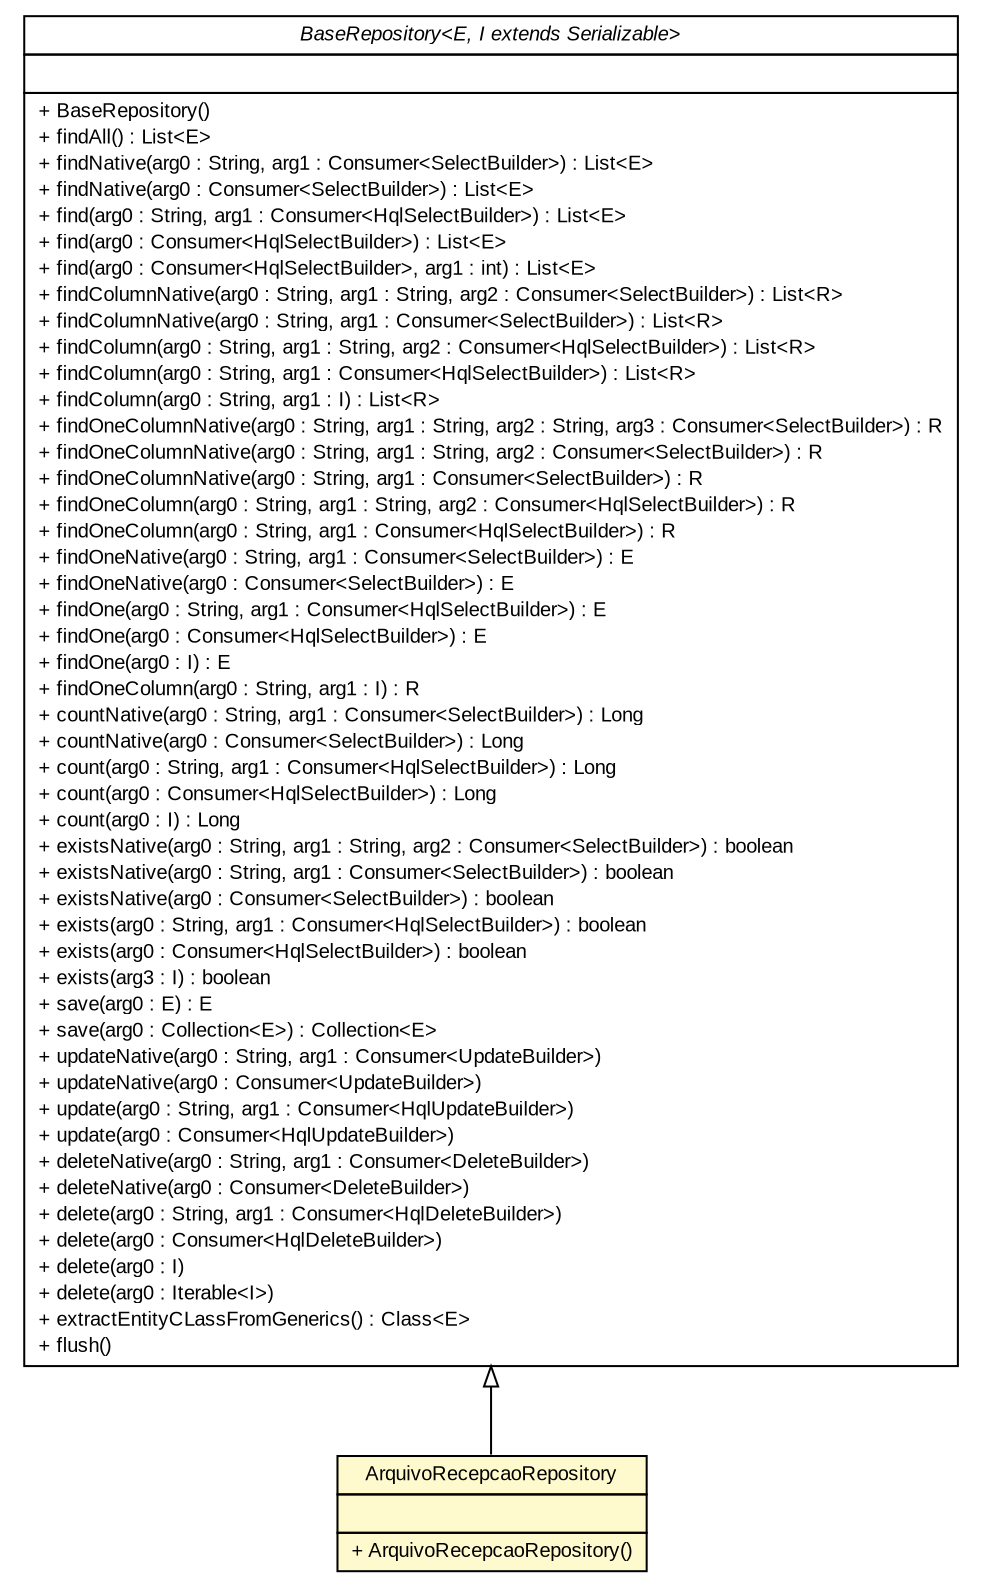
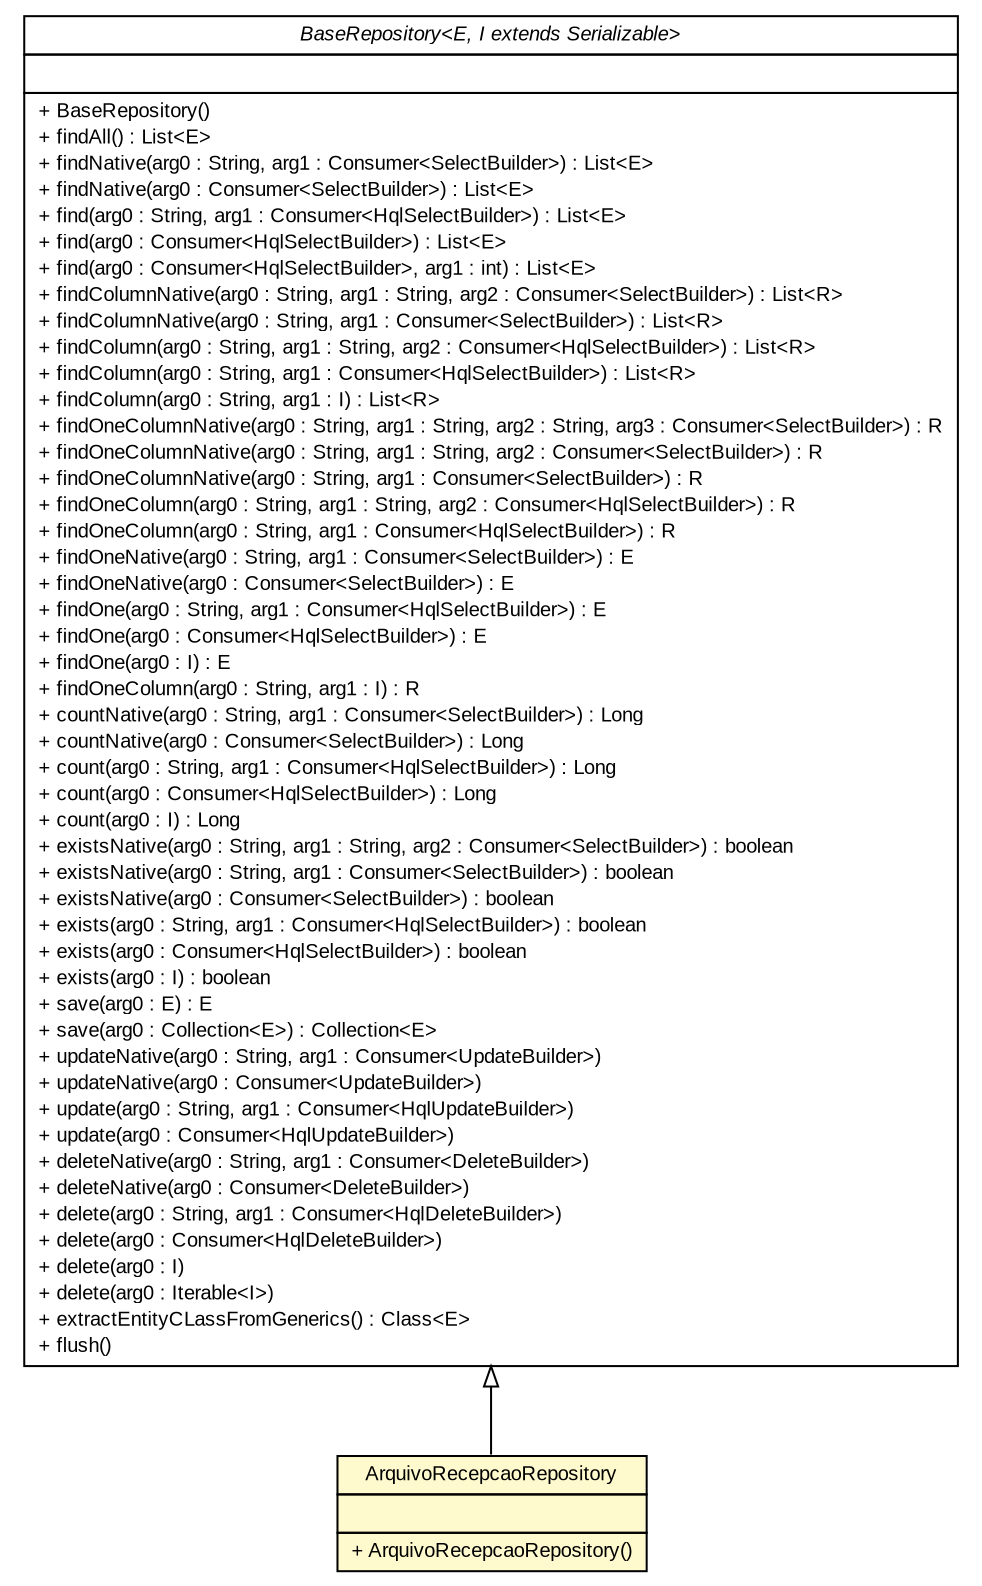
  digraph {
    nodesep=0.25
    ranksep=0.5
    node [fontcolor=black fontname=arial fontsize=10.0 shape=plaintext]
    n1 [label=<<table title="br.gov.to.sefaz.arr.persistence.repository.ArquivoRecepcaoRepository" border="0" cellborder="1" cellspacing="0" cellpadding="2" port="p" bgcolor="lemonChiffon" href="./ArquivoRecepcaoRepository.html"> 		<tr><td><table border="0" cellspacing="0" cellpadding="1"> <tr><td align="center" balign="center"> ArquivoRecepcaoRepository </td></tr> 		</table></td></tr> 		<tr><td><table border="0" cellspacing="0" cellpadding="1"> <tr><td align="left" balign="left">  </td></tr> 		</table></td></tr> 		<tr><td><table border="0" cellspacing="0" cellpadding="1"> <tr><td align="left" balign="left"> + ArquivoRecepcaoRepository() </td></tr> 		</table></td></tr> 		</table>>]
-   n2 [label=<<table title="br.gov.to.sefaz.persistence.repository.BaseRepository" border="0" cellborder="1" cellspacing="0" cellpadding="2" port="p" href="http://java.sun.com/j2se/1.4.2/docs/api/br/gov/to/sefaz/persistence/repository/BaseRepository.html"> 		<tr><td><table border="0" cellspacing="0" cellpadding="1"> <tr><td align="center" balign="center"><font face="arial italic"> BaseRepository&lt;E, I extends Serializable&gt; </font></td></tr> 		</table></td></tr> 		<tr><td><table border="0" cellspacing="0" cellpadding="1"> <tr><td align="left" balign="left">  </td></tr> 		</table></td></tr> 		<tr><td><table border="0" cellspacing="0" cellpadding="1"> <tr><td align="left" balign="left"> + BaseRepository() </td></tr> <tr><td align="left" balign="left"> + findAll() : List&lt;E&gt; </td></tr> <tr><td align="left" balign="left"> + findNative(arg0 : String, arg1 : Consumer&lt;SelectBuilder&gt;) : List&lt;E&gt; </td></tr> <tr><td align="left" balign="left"> + findNative(arg0 : Consumer&lt;SelectBuilder&gt;) : List&lt;E&gt; </td></tr> <tr><td align="left" balign="left"> + find(arg0 : String, arg1 : Consumer&lt;HqlSelectBuilder&gt;) : List&lt;E&gt; </td></tr> <tr><td align="left" balign="left"> + find(arg0 : Consumer&lt;HqlSelectBuilder&gt;) : List&lt;E&gt; </td></tr> <tr><td align="left" balign="left"> + find(arg0 : Consumer&lt;HqlSelectBuilder&gt;, arg1 : int) : List&lt;E&gt; </td></tr> <tr><td align="left" balign="left"> + findColumnNative(arg0 : String, arg1 : String, arg2 : Consumer&lt;SelectBuilder&gt;) : List&lt;R&gt; </td></tr> <tr><td align="left" balign="left"> + findColumnNative(arg0 : String, arg1 : Consumer&lt;SelectBuilder&gt;) : List&lt;R&gt; </td></tr> <tr><td align="left" balign="left"> + findColumn(arg0 : String, arg1 : String, arg2 : Consumer&lt;HqlSelectBuilder&gt;) : List&lt;R&gt; </td></tr> <tr><td align="left" balign="left"> + findColumn(arg0 : String, arg1 : Consumer&lt;HqlSelectBuilder&gt;) : List&lt;R&gt; </td></tr> <tr><td align="left" balign="left"> + findColumn(arg0 : String, arg1 : I) : List&lt;R&gt; </td></tr> <tr><td align="left" balign="left"> + findOneColumnNative(arg0 : String, arg1 : String, arg2 : String, arg3 : Consumer&lt;SelectBuilder&gt;) : R </td></tr> <tr><td align="left" balign="left"> + findOneColumnNative(arg0 : String, arg1 : String, arg2 : Consumer&lt;SelectBuilder&gt;) : R </td></tr> <tr><td align="left" balign="left"> + findOneColumnNative(arg0 : String, arg1 : Consumer&lt;SelectBuilder&gt;) : R </td></tr> <tr><td align="left" balign="left"> + findOneColumn(arg0 : String, arg1 : String, arg2 : Consumer&lt;HqlSelectBuilder&gt;) : R </td></tr> <tr><td align="left" balign="left"> + findOneColumn(arg0 : String, arg1 : Consumer&lt;HqlSelectBuilder&gt;) : R </td></tr> <tr><td align="left" balign="left"> + findOneNative(arg0 : String, arg1 : Consumer&lt;SelectBuilder&gt;) : E </td></tr> <tr><td align="left" balign="left"> + findOneNative(arg0 : Consumer&lt;SelectBuilder&gt;) : E </td></tr> <tr><td align="left" balign="left"> + findOne(arg0 : String, arg1 : Consumer&lt;HqlSelectBuilder&gt;) : E </td></tr> <tr><td align="left" balign="left"> + findOne(arg0 : Consumer&lt;HqlSelectBuilder&gt;) : E </td></tr> <tr><td align="left" balign="left"> + findOne(arg0 : I) : E </td></tr> <tr><td align="left" balign="left"> + findOneColumn(arg0 : String, arg1 : I) : R </td></tr> <tr><td align="left" balign="left"> + countNative(arg0 : String, arg1 : Consumer&lt;SelectBuilder&gt;) : Long </td></tr> <tr><td align="left" balign="left"> + countNative(arg0 : Consumer&lt;SelectBuilder&gt;) : Long </td></tr> <tr><td align="left" balign="left"> + count(arg0 : String, arg1 : Consumer&lt;HqlSelectBuilder&gt;) : Long </td></tr> <tr><td align="left" balign="left"> + count(arg0 : Consumer&lt;HqlSelectBuilder&gt;) : Long </td></tr> <tr><td align="left" balign="left"> + count(arg0 : I) : Long </td></tr> <tr><td align="left" balign="left"> + existsNative(arg0 : String, arg1 : String, arg2 : Consumer&lt;SelectBuilder&gt;) : boolean </td></tr> <tr><td align="left" balign="left"> + existsNative(arg0 : String, arg1 : Consumer&lt;SelectBuilder&gt;) : boolean </td></tr> <tr><td align="left" balign="left"> + existsNative(arg0 : Consumer&lt;SelectBuilder&gt;) : boolean </td></tr> <tr><td align="left" balign="left"> + exists(arg0 : String, arg1 : Consumer&lt;HqlSelectBuilder&gt;) : boolean </td></tr> <tr><td align="left" balign="left"> + exists(arg0 : Consumer&lt;HqlSelectBuilder&gt;) : boolean </td></tr> <tr><td align="left" balign="left"> + exists(arg3 : I) : boolean </td></tr> <tr><td align="left" balign="left"> + save(arg0 : E) : E </td></tr> <tr><td align="left" balign="left"> + save(arg0 : Collection&lt;E&gt;) : Collection&lt;E&gt; </td></tr> <tr><td align="left" balign="left"> + updateNative(arg0 : String, arg1 : Consumer&lt;UpdateBuilder&gt;) </td></tr> <tr><td align="left" balign="left"> + updateNative(arg0 : Consumer&lt;UpdateBuilder&gt;) </td></tr> <tr><td align="left" balign="left"> + update(arg0 : String, arg1 : Consumer&lt;HqlUpdateBuilder&gt;) </td></tr> <tr><td align="left" balign="left"> + update(arg0 : Consumer&lt;HqlUpdateBuilder&gt;) </td></tr> <tr><td align="left" balign="left"> + deleteNative(arg0 : String, arg1 : Consumer&lt;DeleteBuilder&gt;) </td></tr> <tr><td align="left" balign="left"> + deleteNative(arg0 : Consumer&lt;DeleteBuilder&gt;) </td></tr> <tr><td align="left" balign="left"> + delete(arg0 : String, arg1 : Consumer&lt;HqlDeleteBuilder&gt;) </td></tr> <tr><td align="left" balign="left"> + delete(arg0 : Consumer&lt;HqlDeleteBuilder&gt;) </td></tr> <tr><td align="left" balign="left"> + delete(arg0 : I) </td></tr> <tr><td align="left" balign="left"> + delete(arg0 : Iterable&lt;I&gt;) </td></tr> <tr><td align="left" balign="left"> + extractEntityCLassFromGenerics() : Class&lt;E&gt; </td></tr> <tr><td align="left" balign="left"> + flush() </td></tr> 		</table></td></tr> 		</table>>]
+   n2 [label=<<table title="br.gov.to.sefaz.persistence.repository.BaseRepository" border="0" cellborder="1" cellspacing="0" cellpadding="2" port="p" href="http://java.sun.com/j2se/1.4.2/docs/api/br/gov/to/sefaz/persistence/repository/BaseRepository.html"> 		<tr><td><table border="0" cellspacing="0" cellpadding="1"> <tr><td align="center" balign="center"><font face="arial italic"> BaseRepository&lt;E, I extends Serializable&gt; </font></td></tr> 		</table></td></tr> 		<tr><td><table border="0" cellspacing="0" cellpadding="1"> <tr><td align="left" balign="left">  </td></tr> 		</table></td></tr> 		<tr><td><table border="0" cellspacing="0" cellpadding="1"> <tr><td align="left" balign="left"> + BaseRepository() </td></tr> <tr><td align="left" balign="left"> + findAll() : List&lt;E&gt; </td></tr> <tr><td align="left" balign="left"> + findNative(arg0 : String, arg1 : Consumer&lt;SelectBuilder&gt;) : List&lt;E&gt; </td></tr> <tr><td align="left" balign="left"> + findNative(arg0 : Consumer&lt;SelectBuilder&gt;) : List&lt;E&gt; </td></tr> <tr><td align="left" balign="left"> + find(arg0 : String, arg1 : Consumer&lt;HqlSelectBuilder&gt;) : List&lt;E&gt; </td></tr> <tr><td align="left" balign="left"> + find(arg0 : Consumer&lt;HqlSelectBuilder&gt;) : List&lt;E&gt; </td></tr> <tr><td align="left" balign="left"> + find(arg0 : Consumer&lt;HqlSelectBuilder&gt;, arg1 : int) : List&lt;E&gt; </td></tr> <tr><td align="left" balign="left"> + findColumnNative(arg0 : String, arg1 : String, arg2 : Consumer&lt;SelectBuilder&gt;) : List&lt;R&gt; </td></tr> <tr><td align="left" balign="left"> + findColumnNative(arg0 : String, arg1 : Consumer&lt;SelectBuilder&gt;) : List&lt;R&gt; </td></tr> <tr><td align="left" balign="left"> + findColumn(arg0 : String, arg1 : String, arg2 : Consumer&lt;HqlSelectBuilder&gt;) : List&lt;R&gt; </td></tr> <tr><td align="left" balign="left"> + findColumn(arg0 : String, arg1 : Consumer&lt;HqlSelectBuilder&gt;) : List&lt;R&gt; </td></tr> <tr><td align="left" balign="left"> + findColumn(arg0 : String, arg1 : I) : List&lt;R&gt; </td></tr> <tr><td align="left" balign="left"> + findOneColumnNative(arg0 : String, arg1 : String, arg2 : String, arg3 : Consumer&lt;SelectBuilder&gt;) : R </td></tr> <tr><td align="left" balign="left"> + findOneColumnNative(arg0 : String, arg1 : String, arg2 : Consumer&lt;SelectBuilder&gt;) : R </td></tr> <tr><td align="left" balign="left"> + findOneColumnNative(arg0 : String, arg1 : Consumer&lt;SelectBuilder&gt;) : R </td></tr> <tr><td align="left" balign="left"> + findOneColumn(arg0 : String, arg1 : String, arg2 : Consumer&lt;HqlSelectBuilder&gt;) : R </td></tr> <tr><td align="left" balign="left"> + findOneColumn(arg0 : String, arg1 : Consumer&lt;HqlSelectBuilder&gt;) : R </td></tr> <tr><td align="left" balign="left"> + findOneNative(arg0 : String, arg1 : Consumer&lt;SelectBuilder&gt;) : E </td></tr> <tr><td align="left" balign="left"> + findOneNative(arg0 : Consumer&lt;SelectBuilder&gt;) : E </td></tr> <tr><td align="left" balign="left"> + findOne(arg0 : String, arg1 : Consumer&lt;HqlSelectBuilder&gt;) : E </td></tr> <tr><td align="left" balign="left"> + findOne(arg0 : Consumer&lt;HqlSelectBuilder&gt;) : E </td></tr> <tr><td align="left" balign="left"> + findOne(arg0 : I) : E </td></tr> <tr><td align="left" balign="left"> + findOneColumn(arg0 : String, arg1 : I) : R </td></tr> <tr><td align="left" balign="left"> + countNative(arg0 : String, arg1 : Consumer&lt;SelectBuilder&gt;) : Long </td></tr> <tr><td align="left" balign="left"> + countNative(arg0 : Consumer&lt;SelectBuilder&gt;) : Long </td></tr> <tr><td align="left" balign="left"> + count(arg0 : String, arg1 : Consumer&lt;HqlSelectBuilder&gt;) : Long </td></tr> <tr><td align="left" balign="left"> + count(arg0 : Consumer&lt;HqlSelectBuilder&gt;) : Long </td></tr> <tr><td align="left" balign="left"> + count(arg0 : I) : Long </td></tr> <tr><td align="left" balign="left"> + existsNative(arg0 : String, arg1 : String, arg2 : Consumer&lt;SelectBuilder&gt;) : boolean </td></tr> <tr><td align="left" balign="left"> + existsNative(arg0 : String, arg1 : Consumer&lt;SelectBuilder&gt;) : boolean </td></tr> <tr><td align="left" balign="left"> + existsNative(arg0 : Consumer&lt;SelectBuilder&gt;) : boolean </td></tr> <tr><td align="left" balign="left"> + exists(arg0 : String, arg1 : Consumer&lt;HqlSelectBuilder&gt;) : boolean </td></tr> <tr><td align="left" balign="left"> + exists(arg0 : Consumer&lt;HqlSelectBuilder&gt;) : boolean </td></tr> <tr><td align="left" balign="left"> + exists(arg0 : I) : boolean </td></tr> <tr><td align="left" balign="left"> + save(arg0 : E) : E </td></tr> <tr><td align="left" balign="left"> + save(arg0 : Collection&lt;E&gt;) : Collection&lt;E&gt; </td></tr> <tr><td align="left" balign="left"> + updateNative(arg0 : String, arg1 : Consumer&lt;UpdateBuilder&gt;) </td></tr> <tr><td align="left" balign="left"> + updateNative(arg0 : Consumer&lt;UpdateBuilder&gt;) </td></tr> <tr><td align="left" balign="left"> + update(arg0 : String, arg1 : Consumer&lt;HqlUpdateBuilder&gt;) </td></tr> <tr><td align="left" balign="left"> + update(arg0 : Consumer&lt;HqlUpdateBuilder&gt;) </td></tr> <tr><td align="left" balign="left"> + deleteNative(arg0 : String, arg1 : Consumer&lt;DeleteBuilder&gt;) </td></tr> <tr><td align="left" balign="left"> + deleteNative(arg0 : Consumer&lt;DeleteBuilder&gt;) </td></tr> <tr><td align="left" balign="left"> + delete(arg0 : String, arg1 : Consumer&lt;HqlDeleteBuilder&gt;) </td></tr> <tr><td align="left" balign="left"> + delete(arg0 : Consumer&lt;HqlDeleteBuilder&gt;) </td></tr> <tr><td align="left" balign="left"> + delete(arg0 : I) </td></tr> <tr><td align="left" balign="left"> + delete(arg0 : Iterable&lt;I&gt;) </td></tr> <tr><td align="left" balign="left"> + extractEntityCLassFromGenerics() : Class&lt;E&gt; </td></tr> <tr><td align="left" balign="left"> + flush() </td></tr> 		</table></td></tr> 		</table>>]
    n2 -> n1 [arrowtail=empty dir=back fontname=arial fontsize=10 headport=p labelfontname=arial labelfontsize=10 tailport=p]
  }
